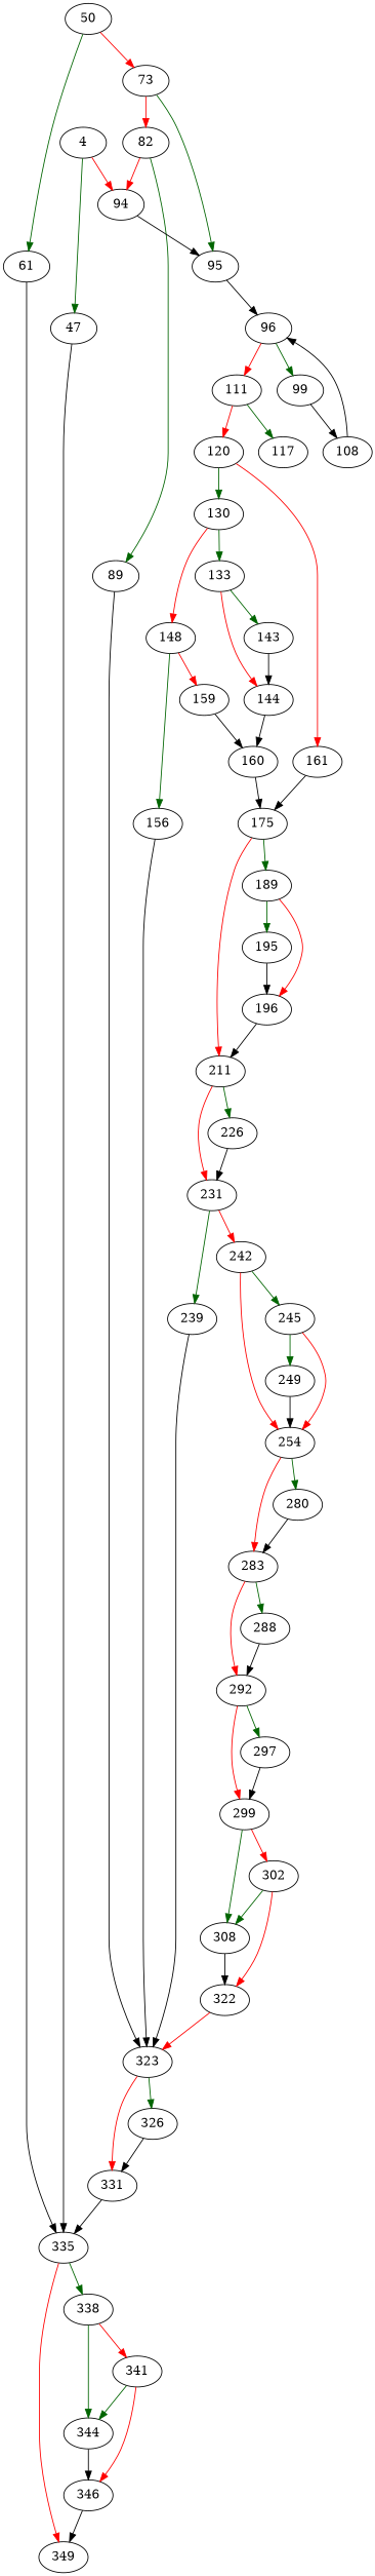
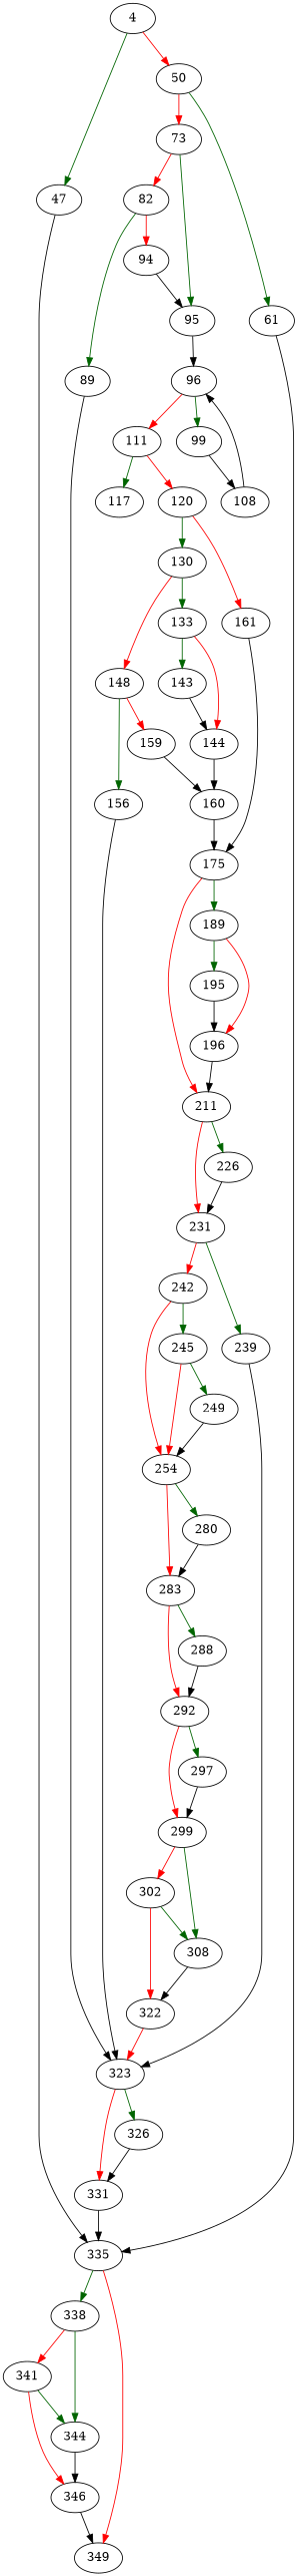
  strict digraph {
    4 [entry=true]
    47
    50
    335
    61
    73
    338
    349
    95
    82
    344
    341
    96
    89
    94
    99
    111
    323
    326
    331
    108
    117
    120
    130
    161
    133
    148
    175
    143
    144
    156
    159
    189
    211
    160
    195
    196
    226
    231
    239
    242
    245
    254
    249
    280
    283
    288
    292
    297
    299
    308
    302
    322
    346
    4 -> 47 [color=darkgreen cond=true]
-   4 -> 94 [color=red cond=false]
+   4 -> 50 [color=red cond=false]
    47 -> 335
    50 -> 61 [color=darkgreen cond=true]
    50 -> 73 [color=red cond=false]
    335 -> 338 [color=darkgreen cond=true]
    335 -> 349 [color=red cond=false]
    61 -> 335
    73 -> 95 [color=darkgreen cond=true]
    73 -> 82 [color=red cond=false]
    338 -> 344 [color=darkgreen cond=true]
    338 -> 341 [color=red cond=false]
    95 -> 96
    82 -> 89 [color=darkgreen cond=true]
    82 -> 94 [color=red cond=false]
    344 -> 346
    341 -> 344 [color=darkgreen cond=true]
    341 -> 346 [color=red cond=false]
    96 -> 99 [color=darkgreen cond=true]
    96 -> 111 [color=red cond=false]
    89 -> 323
    94 -> 95
    99 -> 108
    111 -> 117 [color=darkgreen cond=true]
    111 -> 120 [color=red cond=false]
    323 -> 326 [color=darkgreen cond=true]
    323 -> 331 [color=red cond=false]
    326 -> 331
    331 -> 335
    108 -> 96
    120 -> 130 [color=darkgreen cond=true]
    120 -> 161 [color=red cond=false]
    130 -> 133 [color=darkgreen cond=true]
    130 -> 148 [color=red cond=false]
    161 -> 175
    133 -> 143 [color=darkgreen cond=true]
    133 -> 144 [color=red cond=false]
    148 -> 156 [color=darkgreen cond=true]
    148 -> 159 [color=red cond=false]
    175 -> 189 [color=darkgreen cond=true]
    175 -> 211 [color=red cond=false]
    143 -> 144
    144 -> 160
    156 -> 323
    159 -> 160
    189 -> 195 [color=darkgreen cond=true]
    189 -> 196 [color=red cond=false]
    211 -> 226 [color=darkgreen cond=true]
    211 -> 231 [color=red cond=false]
    160 -> 175
    195 -> 196
    196 -> 211
    226 -> 231
    231 -> 239 [color=darkgreen cond=true]
    231 -> 242 [color=red cond=false]
    239 -> 323
    242 -> 245 [color=darkgreen cond=true]
    242 -> 254 [color=red cond=false]
    245 -> 254 [color=red cond=false]
    245 -> 249 [color=darkgreen cond=true]
    254 -> 280 [color=darkgreen cond=true]
    254 -> 283 [color=red cond=false]
    249 -> 254
    280 -> 283
    283 -> 288 [color=darkgreen cond=true]
    283 -> 292 [color=red cond=false]
    288 -> 292
    292 -> 297 [color=darkgreen cond=true]
    292 -> 299 [color=red cond=false]
    297 -> 299
    299 -> 308 [color=darkgreen cond=true]
    299 -> 302 [color=red cond=false]
    308 -> 322
    302 -> 308 [color=darkgreen cond=true]
    302 -> 322 [color=red cond=false]
    322 -> 323 [color=red]
    346 -> 349
  }
